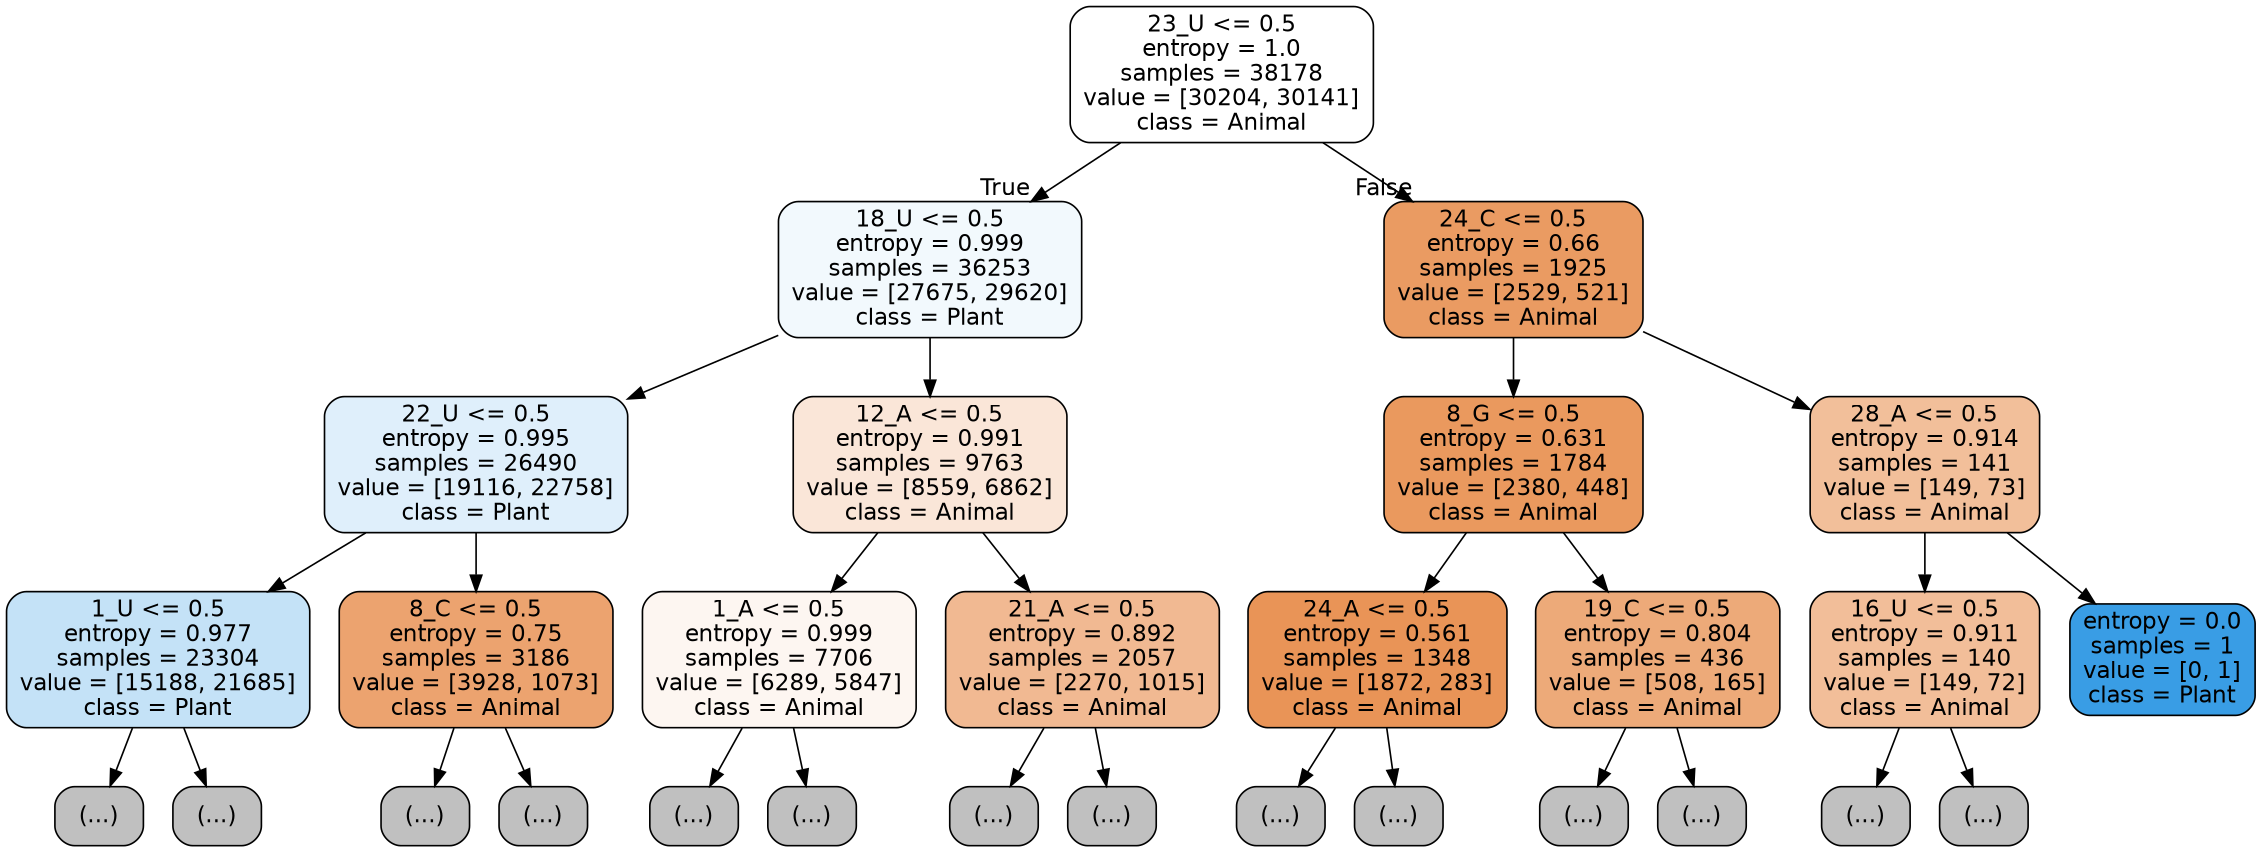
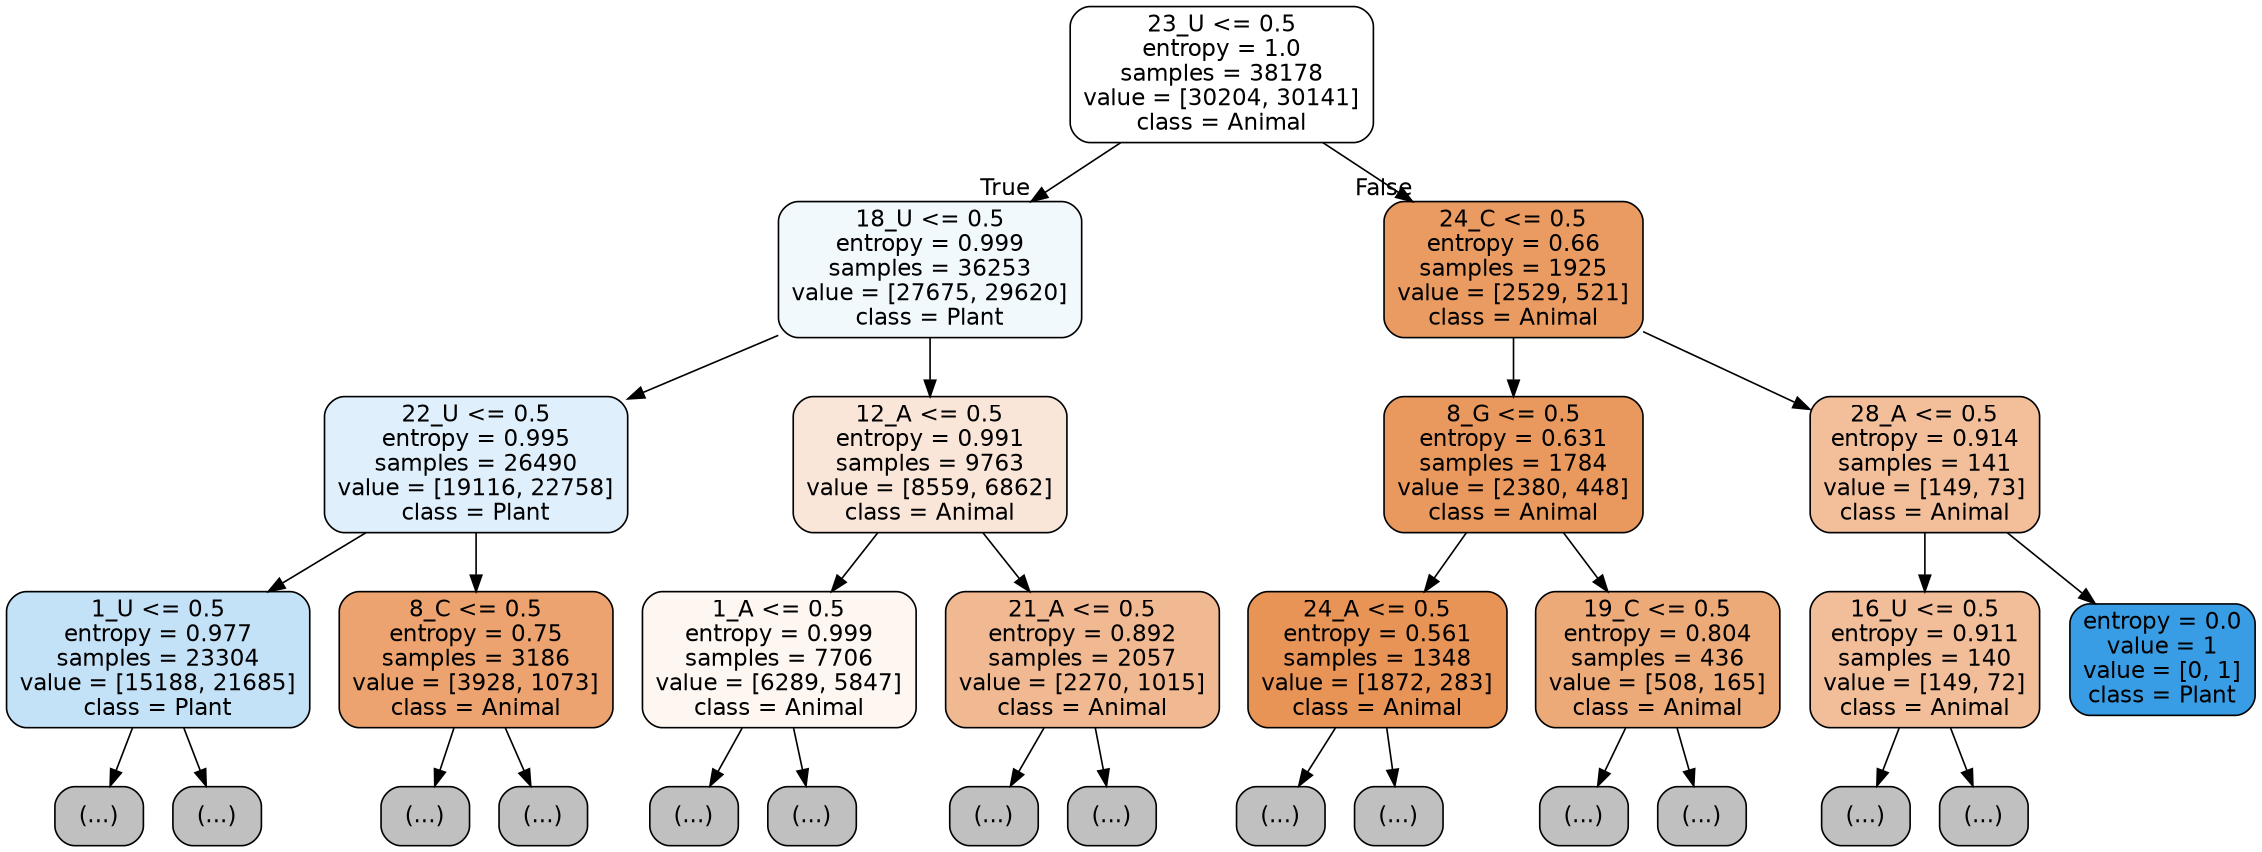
  digraph {
    node [color=black fillcolor="#C0C0C0" fontname=helvetica shape=box style="filled, rounded"]
    edge [fontname=helvetica]
    n1 [fillcolor="#ffffff" label="23_U <= 0.5\nentropy = 1.0\nsamples = 38178\nvalue = [30204, 30141]\nclass = Animal"]
    n2 [fillcolor="#f2f9fd" label="18_U <= 0.5\nentropy = 0.999\nsamples = 36253\nvalue = [27675, 29620]\nclass = Plant"]
    n3 [fillcolor="#ea9b62" label="24_C <= 0.5\nentropy = 0.66\nsamples = 1925\nvalue = [2529, 521]\nclass = Animal"]
    n4 [fillcolor="#dfeffb" label="22_U <= 0.5\nentropy = 0.995\nsamples = 26490\nvalue = [19116, 22758]\nclass = Plant"]
    n5 [fillcolor="#fae6d8" label="12_A <= 0.5\nentropy = 0.991\nsamples = 9763\nvalue = [8559, 6862]\nclass = Animal"]
    n6 [fillcolor="#c4e2f7" label="1_U <= 0.5\nentropy = 0.977\nsamples = 23304\nvalue = [15188, 21685]\nclass = Plant"]
    n7 [fillcolor="#eca36f" label="8_C <= 0.5\nentropy = 0.75\nsamples = 3186\nvalue = [3928, 1073]\nclass = Animal"]
    n8 [label="(...)"]
    n9 [label="(...)"]
    n10 [label="(...)"]
    n11 [label="(...)"]
    n12 [fillcolor="#fdf6f1" label="1_A <= 0.5\nentropy = 0.999\nsamples = 7706\nvalue = [6289, 5847]\nclass = Animal"]
    n13 [fillcolor="#f1b992" label="21_A <= 0.5\nentropy = 0.892\nsamples = 2057\nvalue = [2270, 1015]\nclass = Animal"]
    n14 [label="(...)"]
    n15 [label="(...)"]
    n16 [label="(...)"]
    n17 [label="(...)"]
    n18 [fillcolor="#ea995e" label="8_G <= 0.5\nentropy = 0.631\nsamples = 1784\nvalue = [2380, 448]\nclass = Animal"]
    n19 [fillcolor="#f2bf9a" label="28_A <= 0.5\nentropy = 0.914\nsamples = 141\nvalue = [149, 73]\nclass = Animal"]
    n20 [fillcolor="#e99457" label="24_A <= 0.5\nentropy = 0.561\nsamples = 1348\nvalue = [1872, 283]\nclass = Animal"]
    n21 [fillcolor="#edaa79" label="19_C <= 0.5\nentropy = 0.804\nsamples = 436\nvalue = [508, 165]\nclass = Animal"]
    n22 [label="(...)"]
    n23 [label="(...)"]
    n24 [label="(...)"]
    n25 [label="(...)"]
    n26 [fillcolor="#f2be99" label="16_U <= 0.5\nentropy = 0.911\nsamples = 140\nvalue = [149, 72]\nclass = Animal"]
-   n27 [fillcolor="#399de5" label="entropy = 0.0\nsamples = 1\nvalue = [0, 1]\nclass = Plant"]
+   n27 [fillcolor="#399de5" label="entropy = 0.0\nvalue = 1\nvalue = [0, 1]\nclass = Plant"]
    n28 [label="(...)"]
    n29 [label="(...)"]
    n1 -> n2 [headlabel=True labelangle=45 labeldistance=2.5]
    n1 -> n3 [headlabel=False labelangle=-45 labeldistance=2.5]
    n2 -> n4
    n2 -> n5
    n3 -> n18
    n3 -> n19
    n4 -> n6
    n4 -> n7
    n5 -> n12
    n5 -> n13
    n6 -> n8
    n6 -> n9
    n7 -> n10
    n7 -> n11
    n12 -> n14
    n12 -> n15
    n13 -> n16
    n13 -> n17
    n18 -> n20
    n18 -> n21
    n19 -> n26
    n19 -> n27
    n20 -> n22
    n20 -> n23
    n21 -> n24
    n21 -> n25
    n26 -> n28
    n26 -> n29
  }
